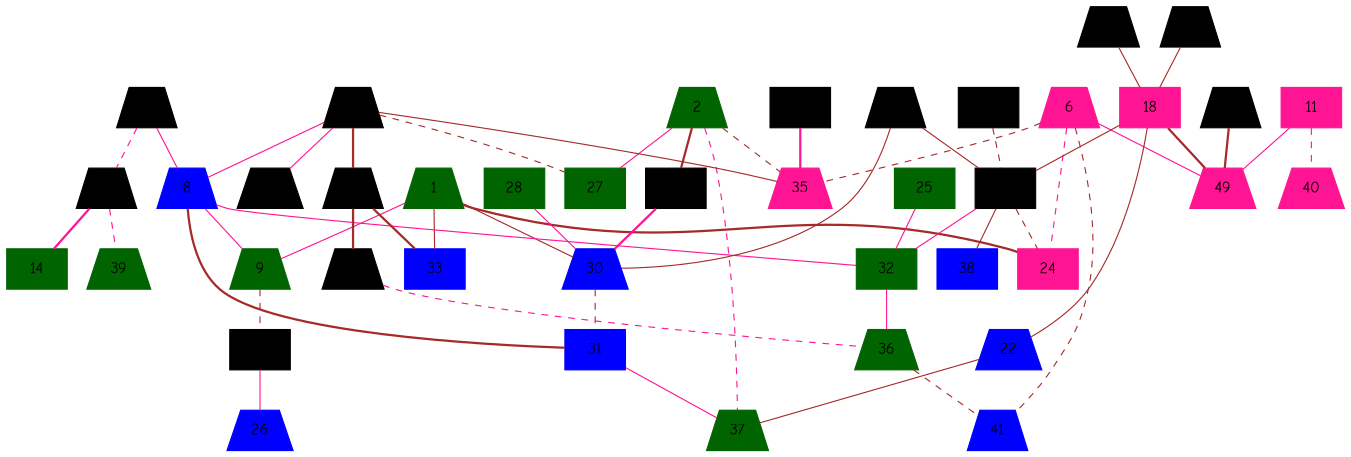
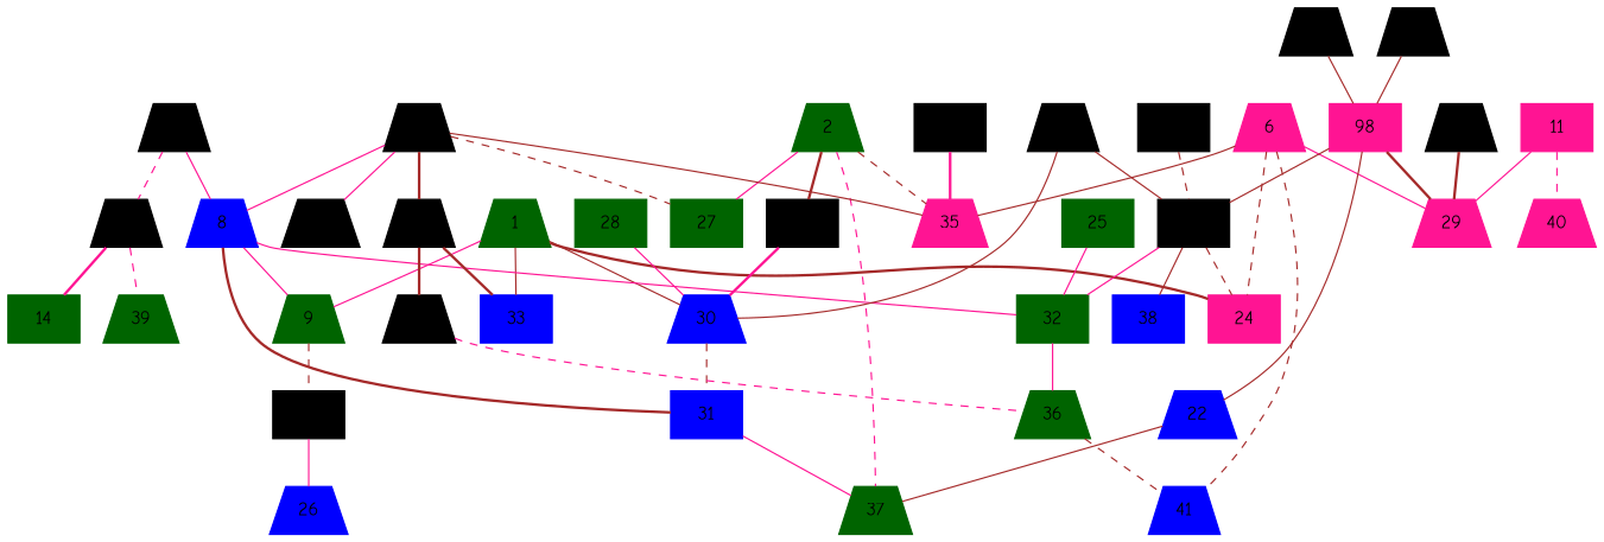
  graph {
    fontname="Comic Neue"
    node [color=black fontname="Comic Neue" shape=trapezium style=filled]
    edge [color=brown fontname="Comic Neue" style=solid weight=1.0]
    1 [color=darkgreen]
    9 [color=darkgreen]
    24 [color=deeppink shape=box]
    30 [color=blue]
    33 [color=blue shape=box]
    23 [shape=box]
    31 [color=blue shape=box]
    2 [color=darkgreen]
    19 [shape=box]
    27 [color=darkgreen shape=box]
    35 [color=deeppink]
    37 [color=darkgreen]
    3 [shape=box]
    21 [shape=box]
    32 [color=darkgreen shape=box]
    38 [color=blue shape=box]
    4
    8 [color=blue]
    17
    20
    34
    5
    12
    14 [color=darkgreen shape=box]
    39 [color=darkgreen]
    6 [color=deeppink]
-   29 [color=deeppink label=49]
+   29 [color=deeppink]
    41 [color=blue]
    7
    36 [color=darkgreen]
    26 [color=blue]
-   18 [color=deeppink shape=box]
+   18 [color=deeppink shape=box label=98]
    10
    22 [color=blue]
    11 [color=deeppink shape=box]
    40 [color=deeppink]
    13
    15
    16 [shape=box]
    25 [color=darkgreen shape=box]
    28 [color=darkgreen shape=box]
    1 -- 9 [color=deeppink]
    1 -- 24 [style=bold]
    1 -- 30
    1 -- 33
    9 -- 23 [style=dashed]
    30 -- 31 [style=dashed]
    23 -- 26 [color=deeppink]
    31 -- 37 [color=deeppink]
    2 -- 19 [style=bold]
    2 -- 27 [color=deeppink]
    2 -- 35 [style=dashed]
    2 -- 37 [color=deeppink style=dashed]
    19 -- 30 [color=deeppink style=bold]
    3 -- 21 [style=dashed]
    21 -- 24 [style=dashed]
    21 -- 32 [color=deeppink]
    21 -- 38
    32 -- 36 [color=deeppink]
    4 -- 27 [style=dashed]
    4 -- 35
    4 -- 8 [color=deeppink]
    4 -- 17 [style=bold]
    4 -- 20 [color=deeppink]
    8 -- 9 [color=deeppink]
    8 -- 31 [style=bold]
    8 -- 32 [color=deeppink]
    17 -- 33 [style=bold]
    17 -- 34 [style=bold]
    34 -- 36 [color=deeppink style=dashed]
    5 -- 8 [color=deeppink]
    5 -- 12 [color=deeppink style=dashed]
    12 -- 14 [color=deeppink style=bold]
    12 -- 39 [color=deeppink style=dashed]
-   6 -- 24 [color=deeppink style=dashed]
-   6 -- 35 [style=dashed]
+   6 -- 24 [style=dashed]
+   6 -- 35
    6 -- 29 [color=deeppink]
    6 -- 41 [style=dashed]
    7 -- 29 [style=bold]
    36 -- 41 [style=dashed]
    18 -- 21
    18 -- 29 [style=bold]
    18 -- 22
    10 -- 18
    22 -- 37
    11 -- 29 [color=deeppink]
    11 -- 40 [color=deeppink style=dashed]
    13 -- 18
    15 -- 30
    15 -- 21
    16 -- 35 [color=deeppink style=bold]
    25 -- 32 [color=deeppink]
    28 -- 30 [color=deeppink]
  }
